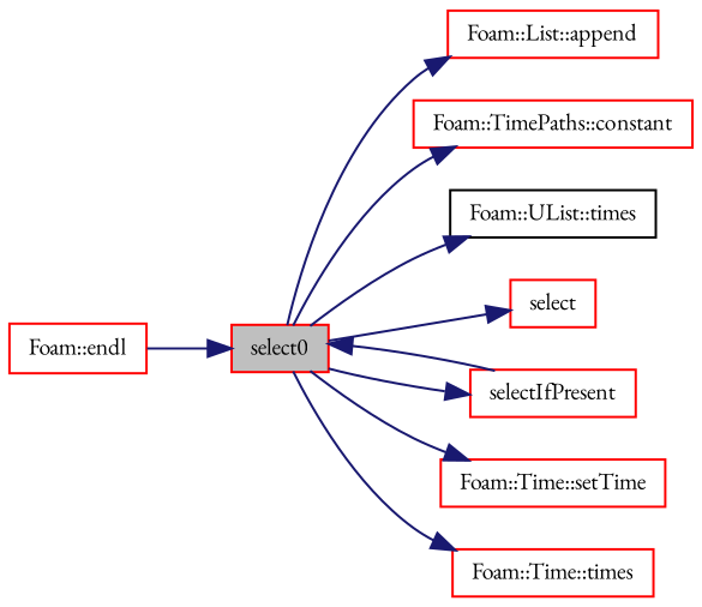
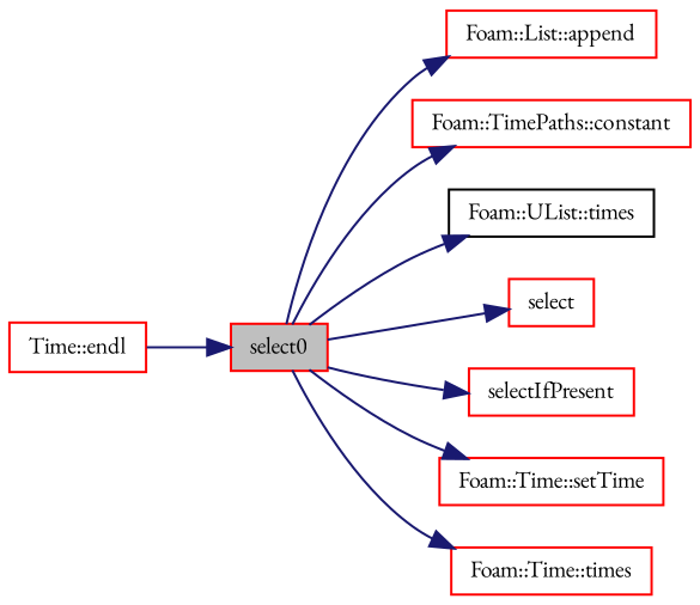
  digraph {
    fontname="EB Garamond"
    rankdir=LR
    node [color=red fontname="EB Garamond" fontsize=10 shape=record]
    edge [color=midnightblue fontname="EB Garamond" fontsize=10 labelfontname=Helvetica labelfontsize=10 style=solid]
    n1 [fillcolor=grey75 fontcolor=black height=0.2 label=select0 style=filled width=0.4]
    n2 [height=0.2 label="Foam::List::append" width=0.4]
    n3 [height=0.2 label="Foam::TimePaths::constant" width=0.4]
    n4 [color=black height=0.2 label="Foam::UList::times" width=0.4]
    n5 [height=0.2 label=select width=0.4]
    n6 [height=0.2 label=selectIfPresent width=0.4]
    n7 [height=0.2 label="Foam::Time::setTime" width=0.4]
    n8 [height=0.2 label="Foam::Time::times" width=0.4]
-   n9 [height=0.2 label="Foam::endl" width=0.4]
+   n9 [height=0.2 label="Time::endl" width=0.4]
    n1 -> n2
    n1 -> n3
    n1 -> n4
    n1 -> n5
    n1 -> n6
    n1 -> n7
    n1 -> n8
-   n6 -> n1
    n9 -> n1
  }
